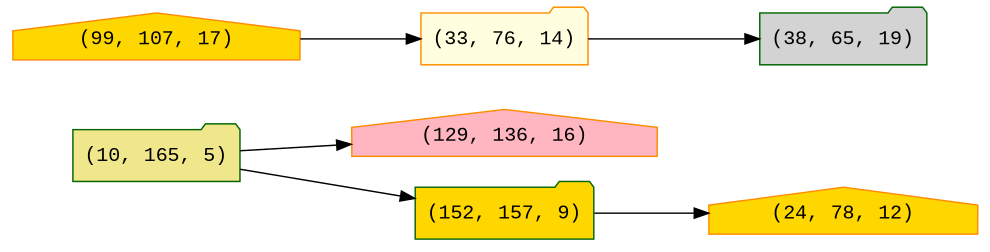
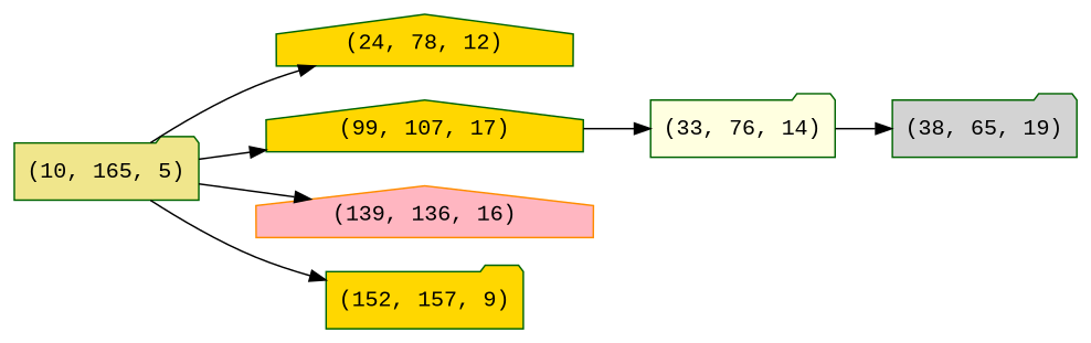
  digraph {
    fontname="Liberation Mono"
    rankdir=LR
    node [color=darkgreen fillcolor=gold fontname="Liberation Mono" shape=folder style=filled]
    edge [fontname="Liberation Mono"]
    "(10, 165, 5)" [fillcolor=khaki]
-   "(24, 78, 12)" [color=darkorange shape=house]
-   "(99, 107, 17)" [color=darkorange shape=house]
-   "(129, 136, 16)" [color=darkorange fillcolor=lightpink shape=house]
+   "(24, 78, 12)" [shape=house]
+   "(99, 107, 17)" [shape=house]
+   "(129, 136, 16)" [color=darkorange fillcolor=lightpink shape=house label="(139, 136, 16)"]
    "(152, 157, 9)"
-   "(33, 76, 14)" [color=darkorange fillcolor=lightyellow]
+   "(33, 76, 14)" [fillcolor=lightyellow]
    "(38, 65, 19)" [fillcolor=lightgrey]
-   "(152, 157, 9)" -> "(24, 78, 12)"
+   "(10, 165, 5)" -> "(24, 78, 12)"
+   "(10, 165, 5)" -> "(99, 107, 17)"
    "(10, 165, 5)" -> "(129, 136, 16)"
    "(10, 165, 5)" -> "(152, 157, 9)"
    "(99, 107, 17)" -> "(33, 76, 14)"
    "(33, 76, 14)" -> "(38, 65, 19)"
  }
